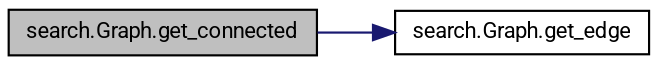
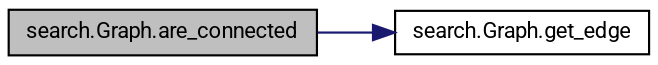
  digraph {
    rankdir=LR
    fontname=Roboto
    node [color=black fontname=Roboto fontsize=10 shape=record style=filled]
-   n1 [fillcolor=grey75 fontcolor=black height=0.2 label="search.Graph.get_connected" width=0.4]
+   n1 [fillcolor=grey75 fontcolor=black height=0.2 label="search.Graph.are_connected" width=0.4]
    n2 [fillcolor=white height=0.2 label="search.Graph.get_edge" width=0.4]
    n1 -> n2 [color=midnightblue fontname=Roboto fontsize=10 labelfontname=Helvetica labelfontsize=10 style=solid]
  }
